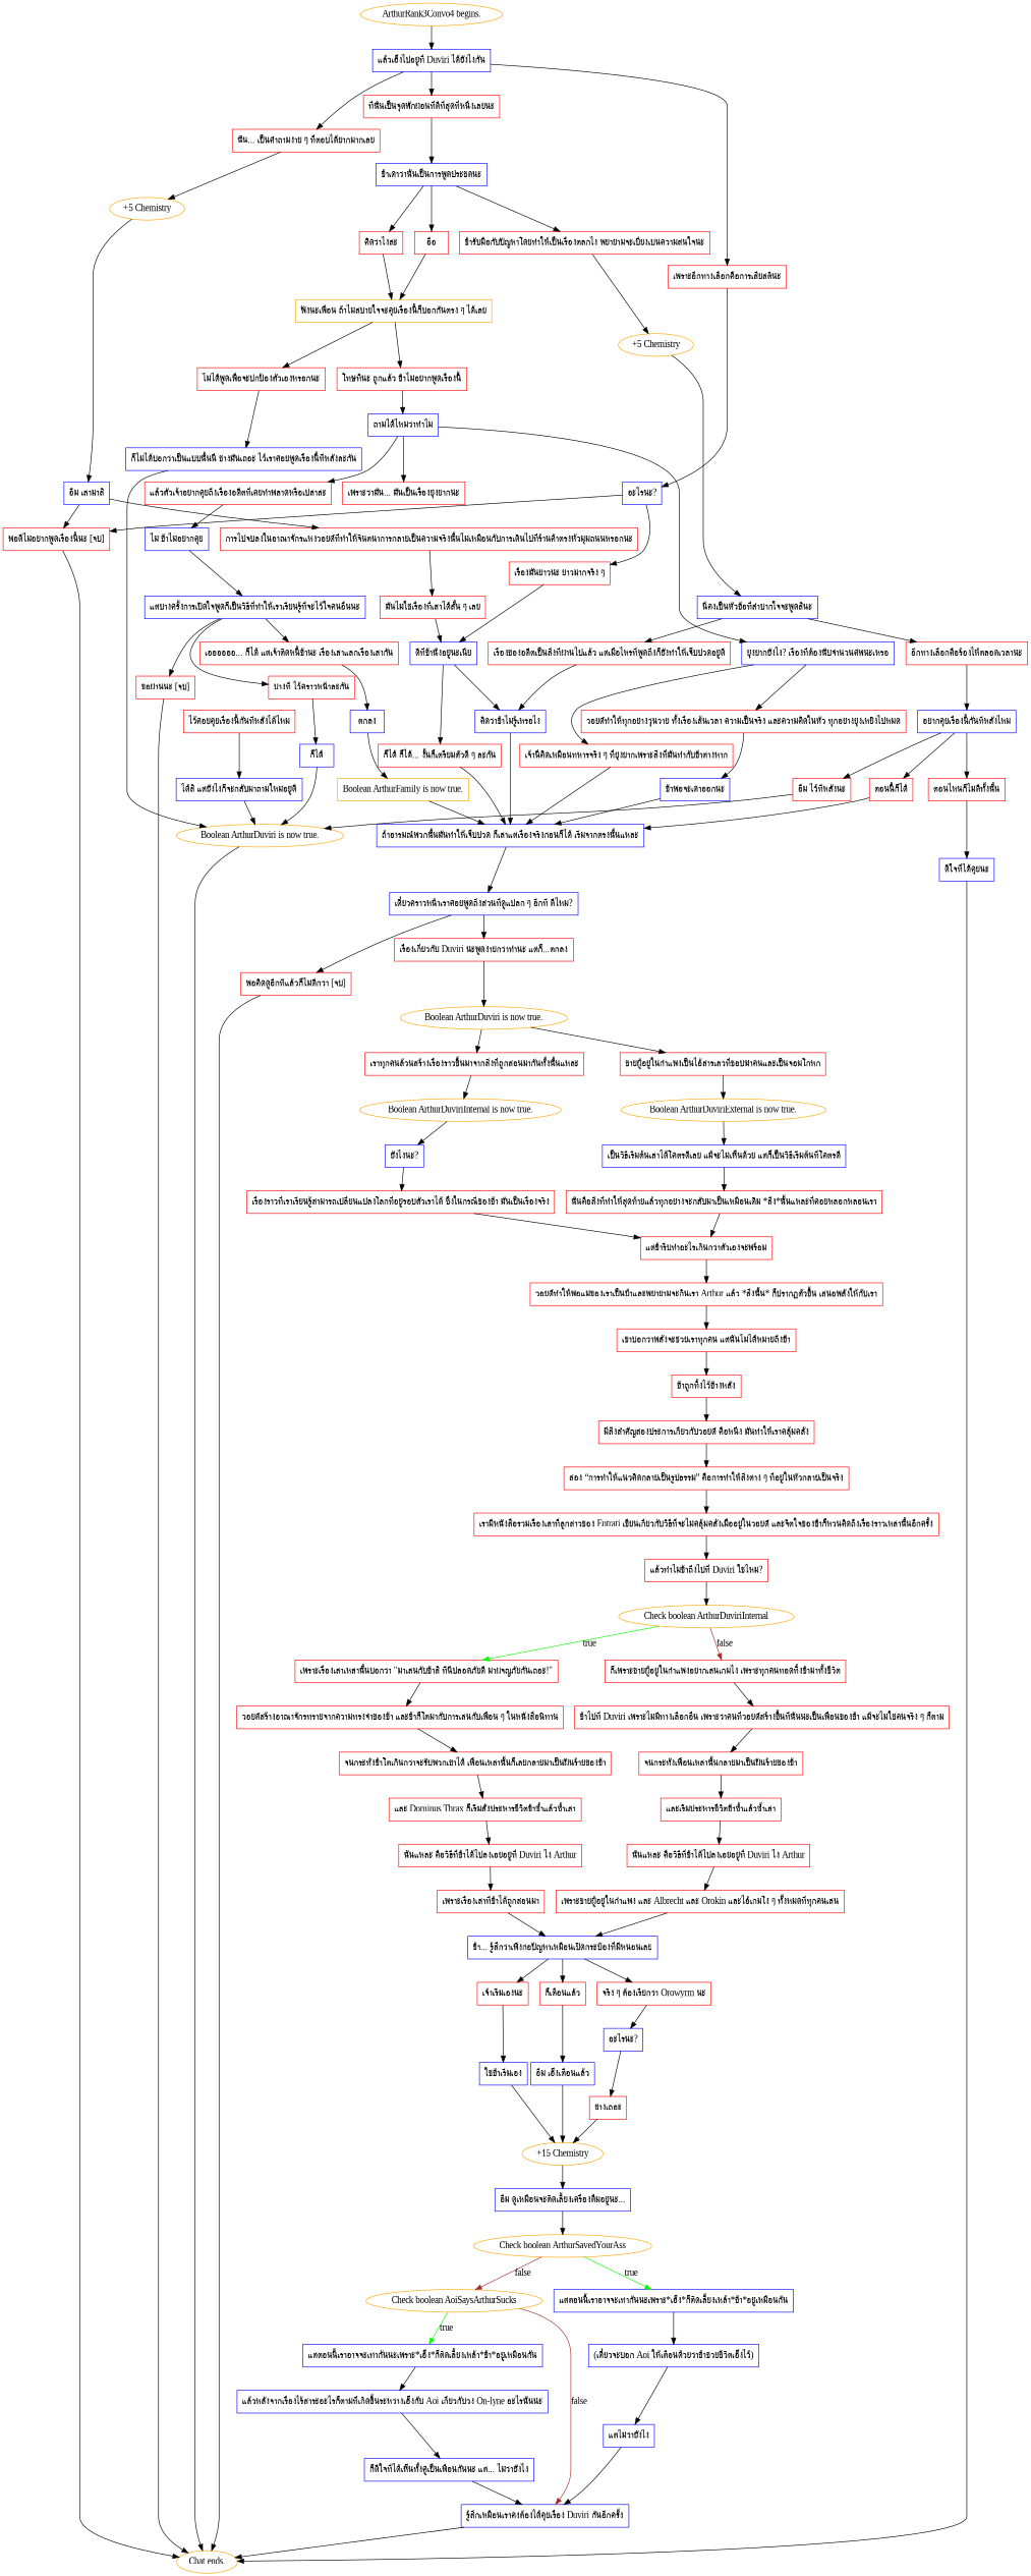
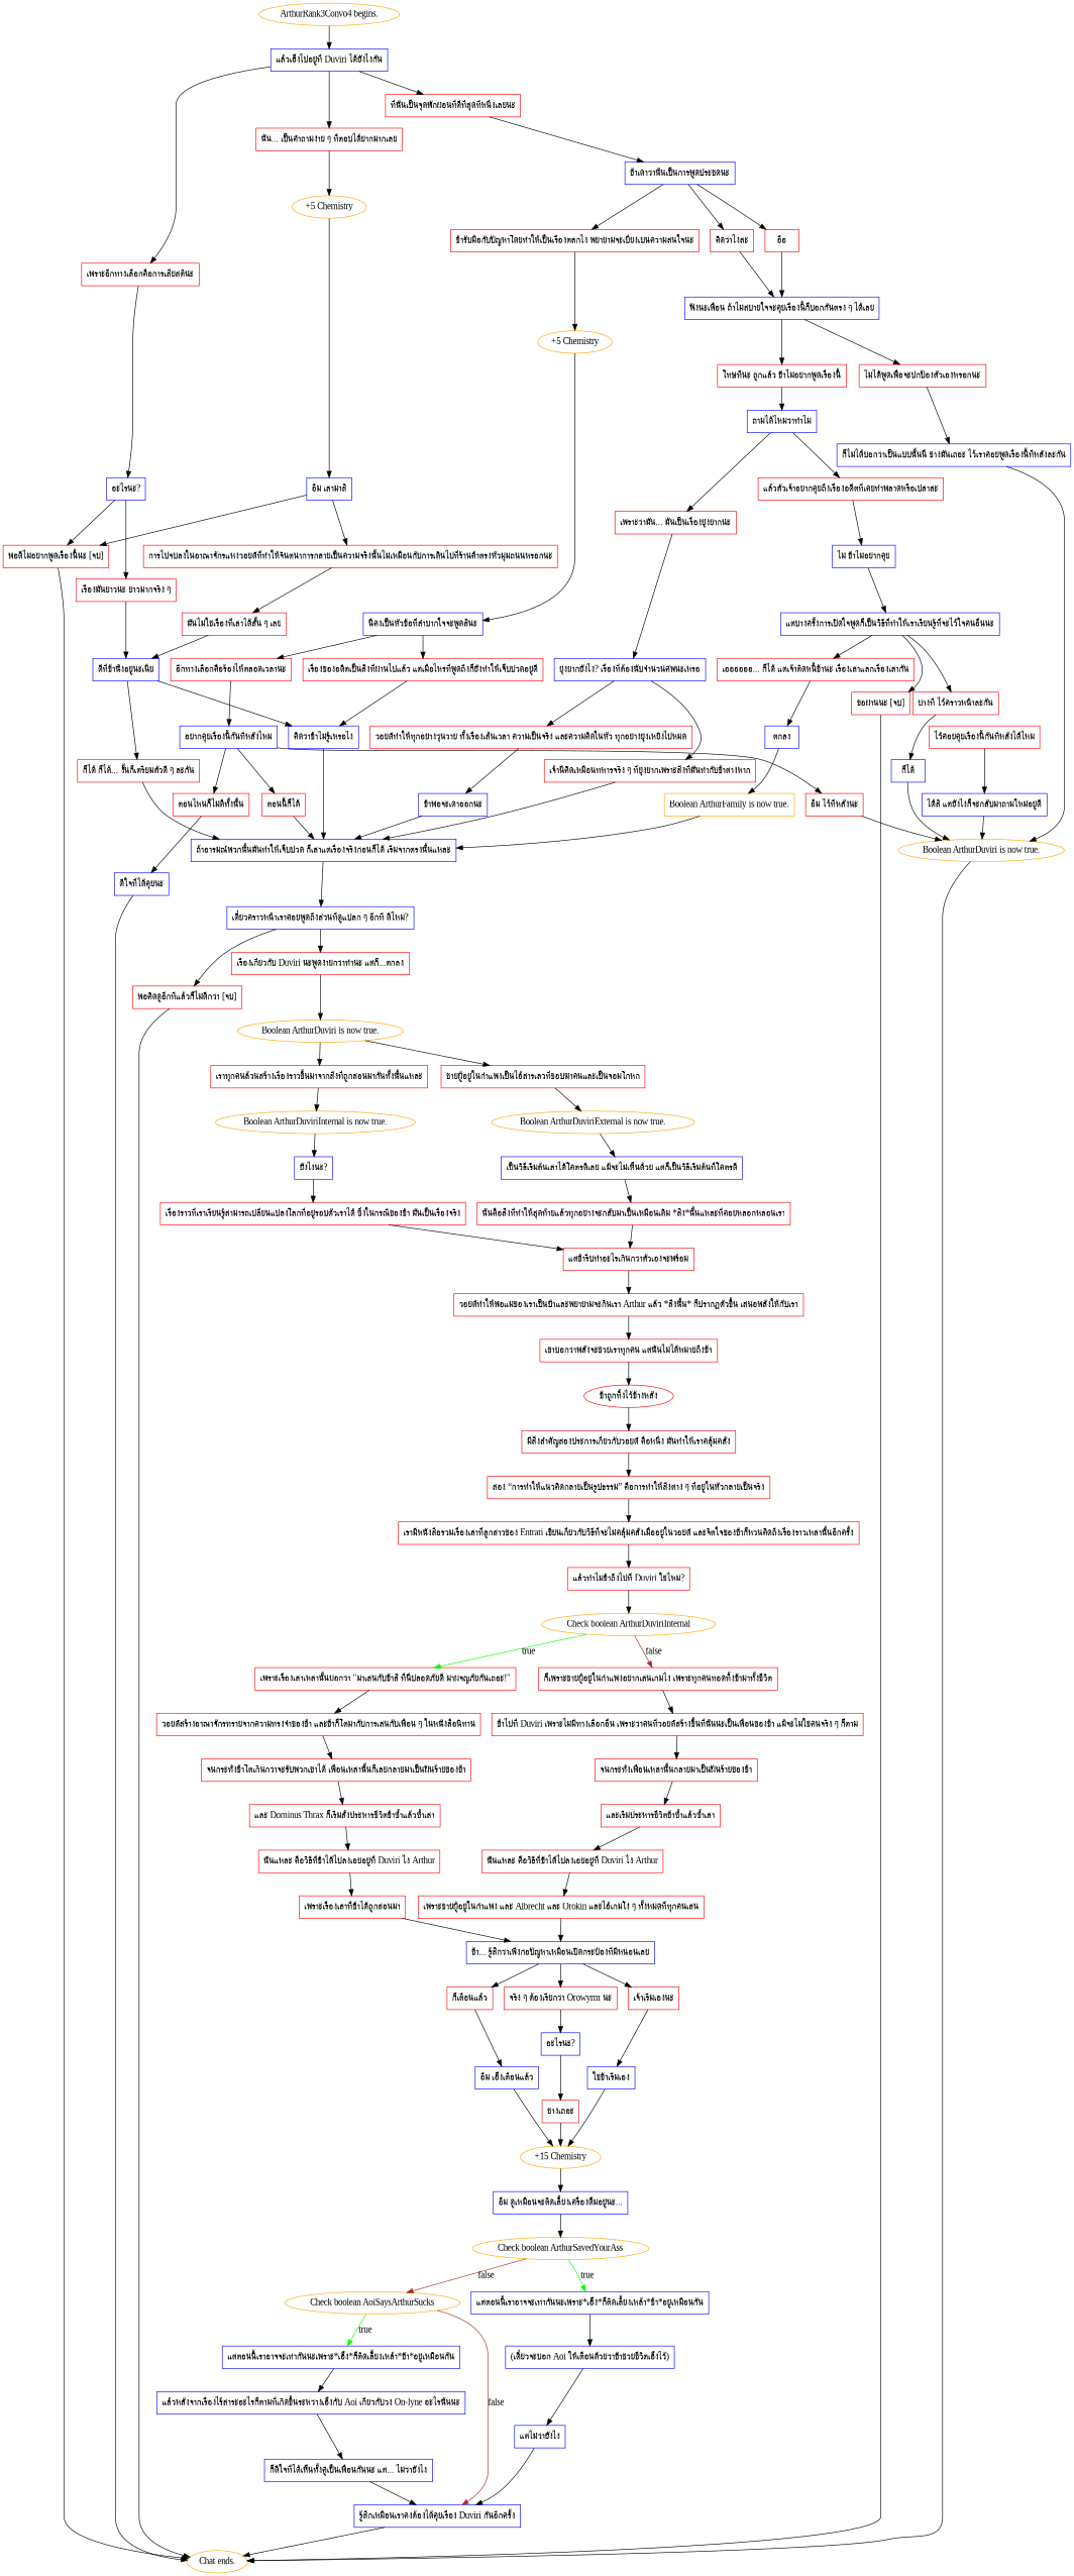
  digraph {
    fontname="Liberation Serif"
    node [color=red fontname="Liberation Serif" shape=box]
    edge [fontname="Liberation Serif"]
    "ArthurRank3Convo4 begins." [color=orange shape=""]
    n2 [color=blue label="แล้วเอ็งไปอยู่ที่ Duviri ได้ยังไงกัน"]
    n3 [label="นั่น... เป็นคำถามง่าย ๆ ที่ตอบได้ยากมากเลย"]
    n4 [label="เพราะอีกทางเลือกคือการเสียสติน่ะ"]
    n5 [label="ที่นั่นเป็นจุดพักผ่อนที่ดีที่สุดที่หนึ่งเลยนะ"]
    n6 [color=orange label="+5 Chemistry" shape=""]
    n7 [color=blue label="อะไรนะ?"]
    n8 [color=blue label="ข้าเดาว่านั่นเป็นการพูดประชดนะ"]
    n9 [color=blue label="อืม เล่ามาสิ"]
    n10 [label="เรื่องมันยาวน่ะ ยาวมากจริง ๆ"]
    n11 [label="พอดีไม่อยากพูดเรื่องนี้น่ะ [จบ]"]
    n12 [label="ข้ารับมือกับปัญหาโดยทำให้เป็นเรื่องตลกไง พยายามจะเบี่ยงเบนความสนใจน่ะ"]
    n13 [label="อือ"]
    n14 [label="คิดว่าไงล่ะ"]
    n15 [label="การไปจบลงในอาณาจักรแห่งวอยด์ที่ทำให้จินตนาการกลายเป็นความจริงนั้นไม่เหมือนกับการเดินไปที่ร้านค้าตรงหัวมุมถนนหรอกนะ"]
    n16 [color=blue label="ดีที่ข้านั่งอยู่นะเนี่ย"]
    "Chat ends." [color=orange shape=""]
    n18 [color=orange label="+5 Chemistry" shape=""]
-   n19 [color=orange label="ฟังนะเพื่อน ถ้าไม่สบายใจจะคุยเรื่องนี้ก็บอกกันตรง ๆ ได้เลย"]
+   n19 [color=blue label="ฟังนะเพื่อน ถ้าไม่สบายใจจะคุยเรื่องนี้ก็บอกกันตรง ๆ ได้เลย"]
    n20 [label="มันไม่ใช่เรื่องที่เล่าได้สั้น ๆ เลย"]
    n21 [label="ก็ได้ ก็ได้... งั้นก็เตรียมตัวดี ๆ ละกัน"]
    n22 [color=blue label="คิดว่าข้าไม่รู้เหรอไง"]
    n23 [color=blue label="นี่คงเป็นหัวข้อที่ลำบากใจจะพูดสินะ"]
    n24 [label="โทษทีนะ ถูกแล้ว ข้าไม่อยากพูดเรื่องนี้"]
    n25 [label="ไม่ได้พูดเพื่อจะปกป้องตัวเองหรอกนะ"]
    n26 [color=blue label="ถ้าอารมณ์พวกนั้นมันทำให้เจ็บปวด ก็เล่าแต่เรื่องจริงก่อนก็ได้ เริ่มจากตรงนั้นแหละ"]
    n27 [label="ไว้ค่อยคุยเรื่องนี้กันทีหลังได้ไหม"]
    n28 [color=blue label="ได้สิ แต่ยังไงก็จะกลับมาถามใหม่อยู่ดี"]
    n29 [label="เรื่องของอดีตเป็นสิ่งที่ผ่านไปแล้ว แต่เมื่อไหร่ที่พูดถึงก็ยังทำให้เจ็บปวดอยู่ดี"]
    n30 [label="อีกทางเลือกคือร้องไห้ตลอดเวลาน่ะ"]
    n31 [color=blue label="ถามได้ไหมว่าทำไม"]
    n32 [color=blue label="ก็ไม่ได้บอกว่าเป็นแบบนั้นนี่ ช่างมันเถอะ ไว้เราค่อยพูดเรื่องนี้ทีหลังละกัน"]
    n33 [color=blue label="เดี๋ยวคราวหน้าเราค่อยพูดถึงส่วนที่ดูแปลก ๆ อีกที ดีไหม?"]
    n34 [color=orange label="Boolean ArthurDuviri is now true." shape=""]
    n35 [color=blue label="อยากคุยเรื่องนี้กันทีหลังไหม"]
    n36 [label="เพราะว่ามัน... มันเป็นเรื่องยุ่งยากน่ะ"]
    n37 [label="แล้วตัวเจ้าอยากคุยถึงเรื่องอดีตที่เคยทำพลาดหรือเปล่าล่ะ"]
    n38 [label="เรื่องเกี่ยวกับ Duviri น่ะพูดง่ายกว่าทำนะ แต่ก็...ตกลง"]
    n39 [label="พอคิดดูอีกทีแล้วก็ไม่ดีกว่า [จบ]"]
    n40 [label="ตอนนี้ก็ได้"]
    n41 [label="อืม ไว้ทีหลังนะ"]
    n42 [label="ตอนไหนก็ไม่ดีทั้งนั้น"]
    n43 [color=blue label="ยุ่งยากยังไง? เรื่องที่ต้องนับจำนวนศพน่ะเหรอ"]
    n44 [color=blue label="ไม่ ข้าไม่อยากคุย"]
    n45 [color=orange label="Boolean ArthurDuviri is now true." shape=""]
    n46 [color=blue label="ดีใจที่ได้คุยนะ"]
    n47 [label="วอยด์ทำให้ทุกอย่างวุ่นวาย ทั้งเรื่องเส้นเวลา ความเป็นจริง และความคิดในหัว ทุกอย่างยุ่งเหยิงไปหมด"]
    n48 [label="เจ้านี่คิดเหมือนทหารจริง ๆ ที่ยุ่งยากเพราะสิ่งที่มันทำกับข้าต่างหาก"]
    n49 [color=blue label="แต่บางครั้งการเปิดใจพูดก็เป็นวิธีที่ทำให้เราเรียนรู้ที่จะไว้ใจคนอื่นนะ"]
    n50 [label="เราทุกคนล้วนสร้างเรื่องราวขึ้นมาจากสิ่งที่ถูกสอนมากันทั้งนั้นแหละ"]
    n51 [label="ชายผู้อยู่ในกำแพงเป็นไอ้สารเลวที่ชอบฆ่าคนและเป็นจอมโกหก"]
    n52 [color=blue label="ข้าพอจะเดาออกนะ"]
    n53 [label="เออออออ... ก็ได้ แต่เจ้าติดหนี้ข้านะ เรื่องเล่าแลกเรื่องเล่ากัน"]
    n54 [label="บางที ไว้คราวหน้าละกัน"]
    n55 [label="ขอผ่านนะ [จบ]"]
    n56 [color=orange label="Boolean ArthurDuviriInternal is now true." shape=""]
    n57 [color=orange label="Boolean ArthurDuviriExternal is now true." shape=""]
    n58 [color=blue label="ตกลง"]
    n59 [color=blue label="ก็ได้"]
    n60 [color=blue label="ยังไงนะ?"]
    n61 [color=blue label="เป็นวิธีเริ่มต้นเล่าได้โคตรดีเลย แม้จะไม่เห็นด้วย แต่ก็เป็นวิธีเริ่มต้นที่โคตรดี"]
    n62 [color=orange label="Boolean ArthurFamily is now true."]
    n63 [label="เรื่องราวที่เราเรียนรู้สามารถเปลี่ยนแปลงโลกที่อยู่รอบตัวเราได้ ซึ่งในกรณีของข้า มันเป็นเรื่องจริง"]
    n64 [label="นั่นคือสิ่งที่ทำให้สุดท้ายแล้วทุกอย่างจะกลับมาเป็นเหมือนเดิม *สิ่ง*นั้นแหละที่คอยหลอกหลอนเรา"]
    n65 [label="แต่ข้ารีบทำอะไรเกินกว่าตัวเองจะพร้อม"]
    n66 [label="วอยด์ทำให้พ่อแม่ของเราเป็นบ้าและพยายามจะกินเรา Arthur แล้ว *สิ่งนั้น* ก็ปรากฏตัวขึ้น เสนอพลังให้กับเรา"]
    n67 [label="เขาบอกว่าพลังจะช่วยเราทุกคน แต่นั่นไม่ได้หมายถึงข้า"]
-   n68 [label="ข้าถูกทิ้งไว้ข้างหลัง"]
+   n68 [label="ข้าถูกทิ้งไว้ข้างหลัง" shape=ellipse]
    n69 [label="มีสิ่งสำคัญสองประการเกี่ยวกับวอยด์ คือหนึ่ง มันทำให้เราคลุ้มคลั่ง"]
    n70 [label="สอง “การทำให้แนวคิดกลายเป็นรูปธรรม” คือการทำให้สิ่งต่าง ๆ ที่อยู่ในหัวกลายเป็นจริง"]
    n71 [label="เรามีหนังสือรวมเรื่องเล่าที่ลูกสาวของ Entrati เขียนเกี่ยวกับวิธีที่จะไม่คลุ้มคลั่งเมื่ออยู่ในวอยด์ และจิตใจของข้าก็หวนคิดถึงเรื่องราวเหล่านั้นอีกครั้ง"]
    n72 [label="แล้วทำไมข้าถึงไปที่ Duviri ใช่ไหม?"]
    n73 [color=orange label="Check boolean ArthurDuviriInternal" shape=""]
    n74 [label="เพราะเรื่องเล่าเหล่านั้นบอกว่า \"มาเล่นกับข้าสิ ที่นี่ปลอดภัยดี มาผจญภัยกันเถอะ!\""]
    n75 [label="ก็เพราะชายผู้อยู่ในกำแพงอยากเล่นเกมไง เพราะทุกคนทอดทิ้งข้ามาทั้งชีวิต"]
    n76 [label="วอยด์สร้างอาณาจักรทรายจากความทรงจำของข้า และข้าก็โตมากับการเล่นกับเพื่อน ๆ ในหนังสือนิทาน"]
    n77 [label="ข้าไปที่ Duviri เพราะไม่มีทางเลือกอื่น เพราะว่าคนที่วอยด์สร้างขึ้นที่นั่นน่ะเป็นเพื่อนของข้า แม้จะไม่ใช่คนจริง ๆ ก็ตาม"]
    n78 [label="จนกระทั่งข้าโตเกินกว่าจะรับพวกเขาได้ เพื่อนเหล่านั้นก็เลยกลายมาเป็นฝันร้ายของข้า"]
    n79 [label="จนกระทั่งเพื่อนเหล่านั้นกลายมาเป็นฝันร้ายของข้า"]
    n80 [label="และ Dominus Thrax ก็เริ่มสั่งประหารชีวิตข้าซ้ำแล้วซ้ำเล่า"]
    n81 [label="และเริ่มประหารชีวิตข้าซ้ำแล้วซ้ำเล่า"]
    n82 [label="นั่นแหละ คือวิธีที่ข้าได้ไปลงเอยอยู่ที่ Duviri ไง Arthur"]
    n83 [label="นั่นแหละ คือวิธีที่ข้าได้ไปลงเอยอยู่ที่ Duviri ไง Arthur"]
    n84 [label="เพราะเรื่องเล่าที่ข้าได้ถูกสอนมา"]
    n85 [label="เพราะชายผู้อยู่ในกำแพง และ Albrecht และ Orokin และไอ้เกมโง่ ๆ ทั้งหมดที่ทุกคนเล่น"]
    n86 [color=blue label="ข้า... รู้สึกว่าเพิ่งก่อปัญหาเหมือนเปิดกระป๋องที่มีหนอนเลย"]
    n87 [label="จริง ๆ ต้องเรียกว่า Orowyrm นะ"]
    n88 [label="เจ้าเริ่มเองนะ"]
    n89 [label="ก็เตือนแล้ว"]
    n90 [color=blue label="อะไรนะ?"]
    n91 [color=blue label="ใช่ข้าเริ่มเอง"]
    n92 [color=blue label="อืม เอ็งเตือนแล้ว"]
    n93 [label="ช่างเถอะ"]
    n94 [color=orange label="+15 Chemistry" shape=""]
    n95 [color=blue label="อืม ดูเหมือนจะติดเลี้ยงเครื่องดื่มอยู่นะ..."]
    n96 [color=orange label="Check boolean ArthurSavedYourAss" shape=""]
    n97 [color=blue label="แต่ตอนนี้เราอาจจะเท่ากันนะเพราะ*เอ็ง*ก็ติดเลี้ยงเหล้า*ข้า*อยู่เหมือนกัน"]
    n98 [color=orange label="Check boolean AoiSaysArthurSucks" shape=""]
    n99 [color=blue label="(เดี๋ยวจะบอก Aoi ให้เตือนด้วยว่าข้าช่วยชีวิตเอ็งไว้)"]
    n100 [color=blue label="แต่ตอนนี้เราอาจจะเท่ากันนะเพราะ*เอ็ง*ก็ติดเลี้ยงเหล้า*ข้า*อยู่เหมือนกัน"]
    n101 [color=blue label="รู้สึกเหมือนเราคงต้องได้คุยเรื่อง Duviri กันอีกครั้ง"]
    n102 [color=blue label="แต่ไม่ว่ายังไง"]
    n103 [color=blue label="แล้วหลังจากเรื่องไร้สาระอะไรก็ตามที่เกิดขึ้นระหว่างเอ็งกับ Aoi เกี่ยวกับวง On-lyne อะไรนั่นน่ะ"]
    n104 [color=blue label="ก็ดีใจที่ได้เห็นทั้งคู่เป็นเพื่อนกันนะ แต่... ไม่ว่ายังไง"]
    "ArthurRank3Convo4 begins." -> n2
    n2 -> n3
    n2 -> n4
    n2 -> n5
    n3 -> n6
    n4 -> n7
    n5 -> n8
    n6 -> n9
    n7 -> n10
    n7 -> n11
    n8 -> n12
    n8 -> n13
    n8 -> n14
    n9 -> n11
    n9 -> n15
    n10 -> n16
    n11 -> "Chat ends."
    n12 -> n18
    n13 -> n19
    n14 -> n19
    n15 -> n20
    n16 -> n21
    n16 -> n22
    n18 -> n23
    n19 -> n24
    n19 -> n25
    n20 -> n16
    n21 -> n26
    n22 -> n26
    n23 -> n29
    n23 -> n30
    n24 -> n31
    n25 -> n32
    n26 -> n33
    n27 -> n28
    n28 -> n34
    n29 -> n22
    n30 -> n35
    n31 -> n36
    n31 -> n37
    n32 -> n34
    n33 -> n38
    n33 -> n39
    n34 -> "Chat ends."
    n35 -> n40
    n35 -> n41
    n35 -> n42
-   n31 -> n43
+   n36 -> n43
    n37 -> n44
    n38 -> n45
    n39 -> "Chat ends."
    n40 -> n26
    n41 -> n34
    n42 -> n46
    n43 -> n47
    n43 -> n48
    n44 -> n49
    n45 -> n50
    n45 -> n51
    n46 -> "Chat ends."
    n47 -> n52
    n48 -> n26
    n49 -> n53
    n49 -> n54
    n49 -> n55
    n50 -> n56
    n51 -> n57
    n52 -> n26
    n53 -> n58
    n54 -> n59
    n55 -> "Chat ends."
    n56 -> n60
    n57 -> n61
    n58 -> n62
    n59 -> n34
    n60 -> n63
    n61 -> n64
    n62 -> n26
    n63 -> n65
    n64 -> n65
    n65 -> n66
    n66 -> n67
    n67 -> n68
    n68 -> n69
    n69 -> n70
    n70 -> n71
    n71 -> n72
    n72 -> n73
    n73 -> n74 [color=green label=true]
    n73 -> n75 [color=brown label=false]
    n74 -> n76
    n75 -> n77
    n76 -> n78
    n77 -> n79
    n78 -> n80
    n79 -> n81
    n80 -> n82
    n81 -> n83
    n82 -> n84
    n83 -> n85
    n84 -> n86
    n85 -> n86
    n86 -> n87
    n86 -> n88
    n86 -> n89
    n87 -> n90
    n88 -> n91
    n89 -> n92
    n90 -> n93
    n91 -> n94
    n92 -> n94
    n93 -> n94
    n94 -> n95
    n95 -> n96
    n96 -> n97 [color=green label=true]
    n96 -> n98 [color=brown label=false]
    n97 -> n99
    n98 -> n100 [color=green label=true]
    n98 -> n101 [color=brown label=false]
    n99 -> n102
    n100 -> n103
    n101 -> "Chat ends."
    n102 -> n101
    n103 -> n104
    n104 -> n101
  }
